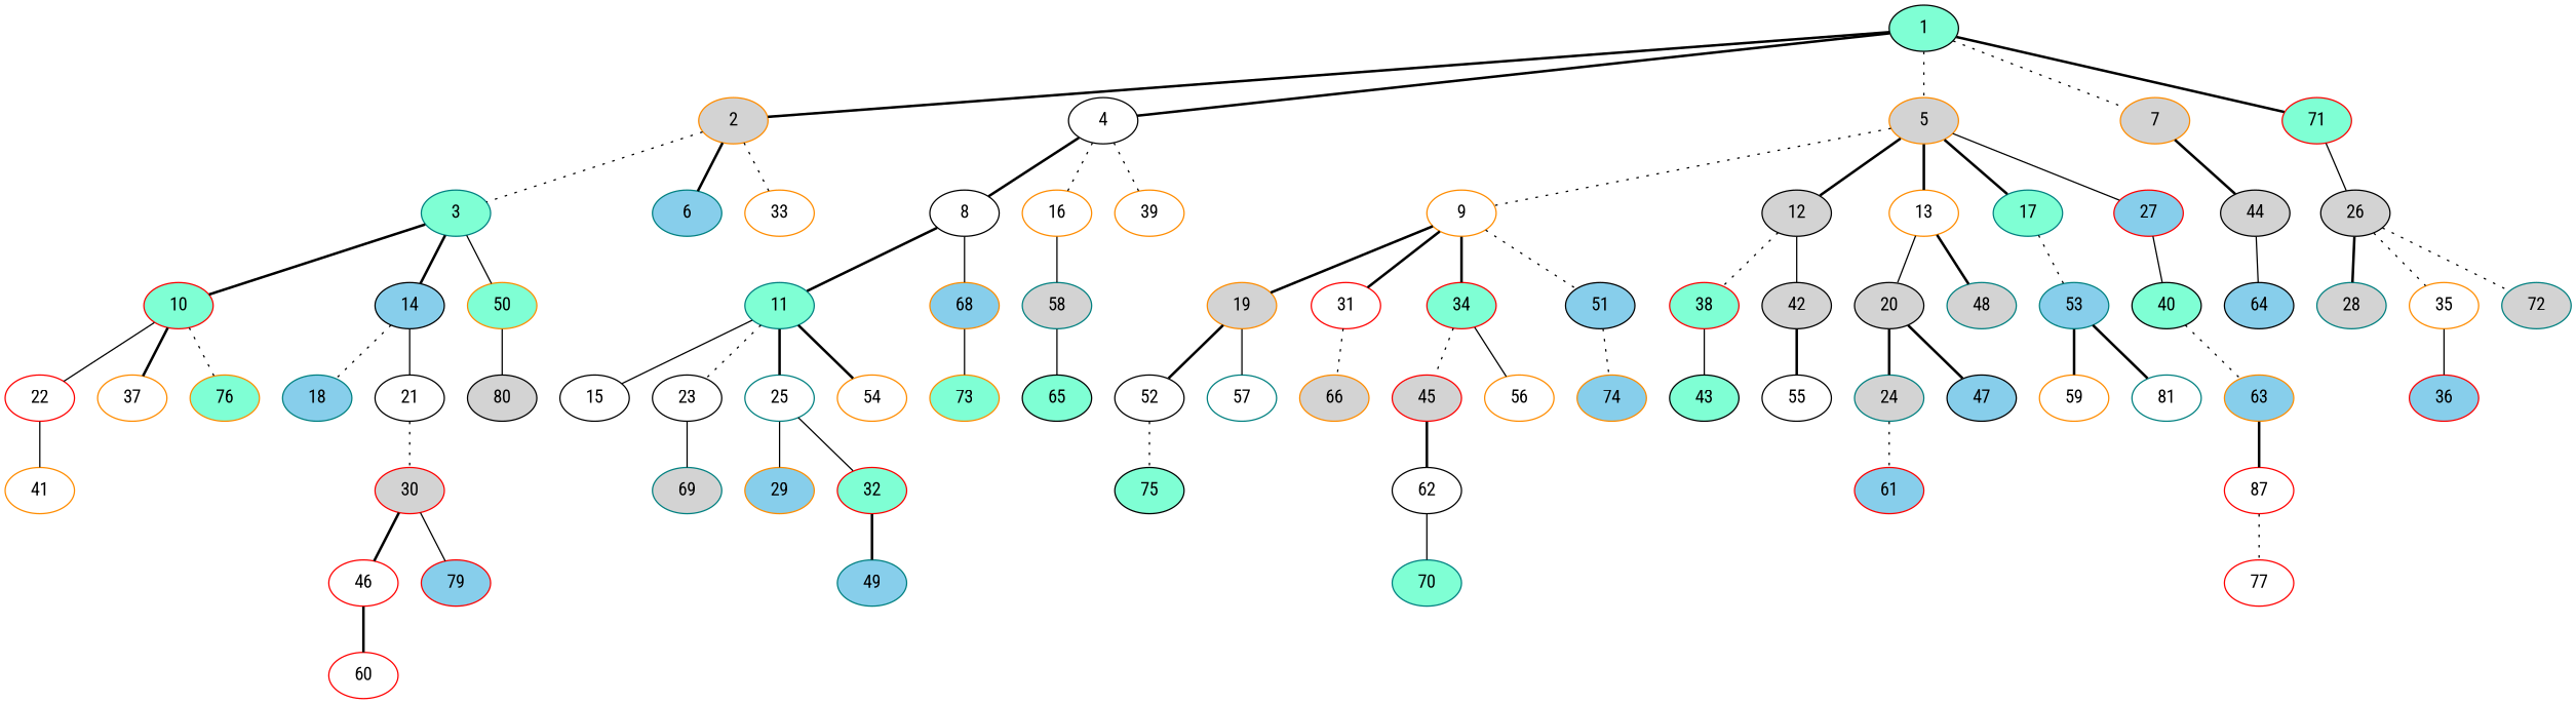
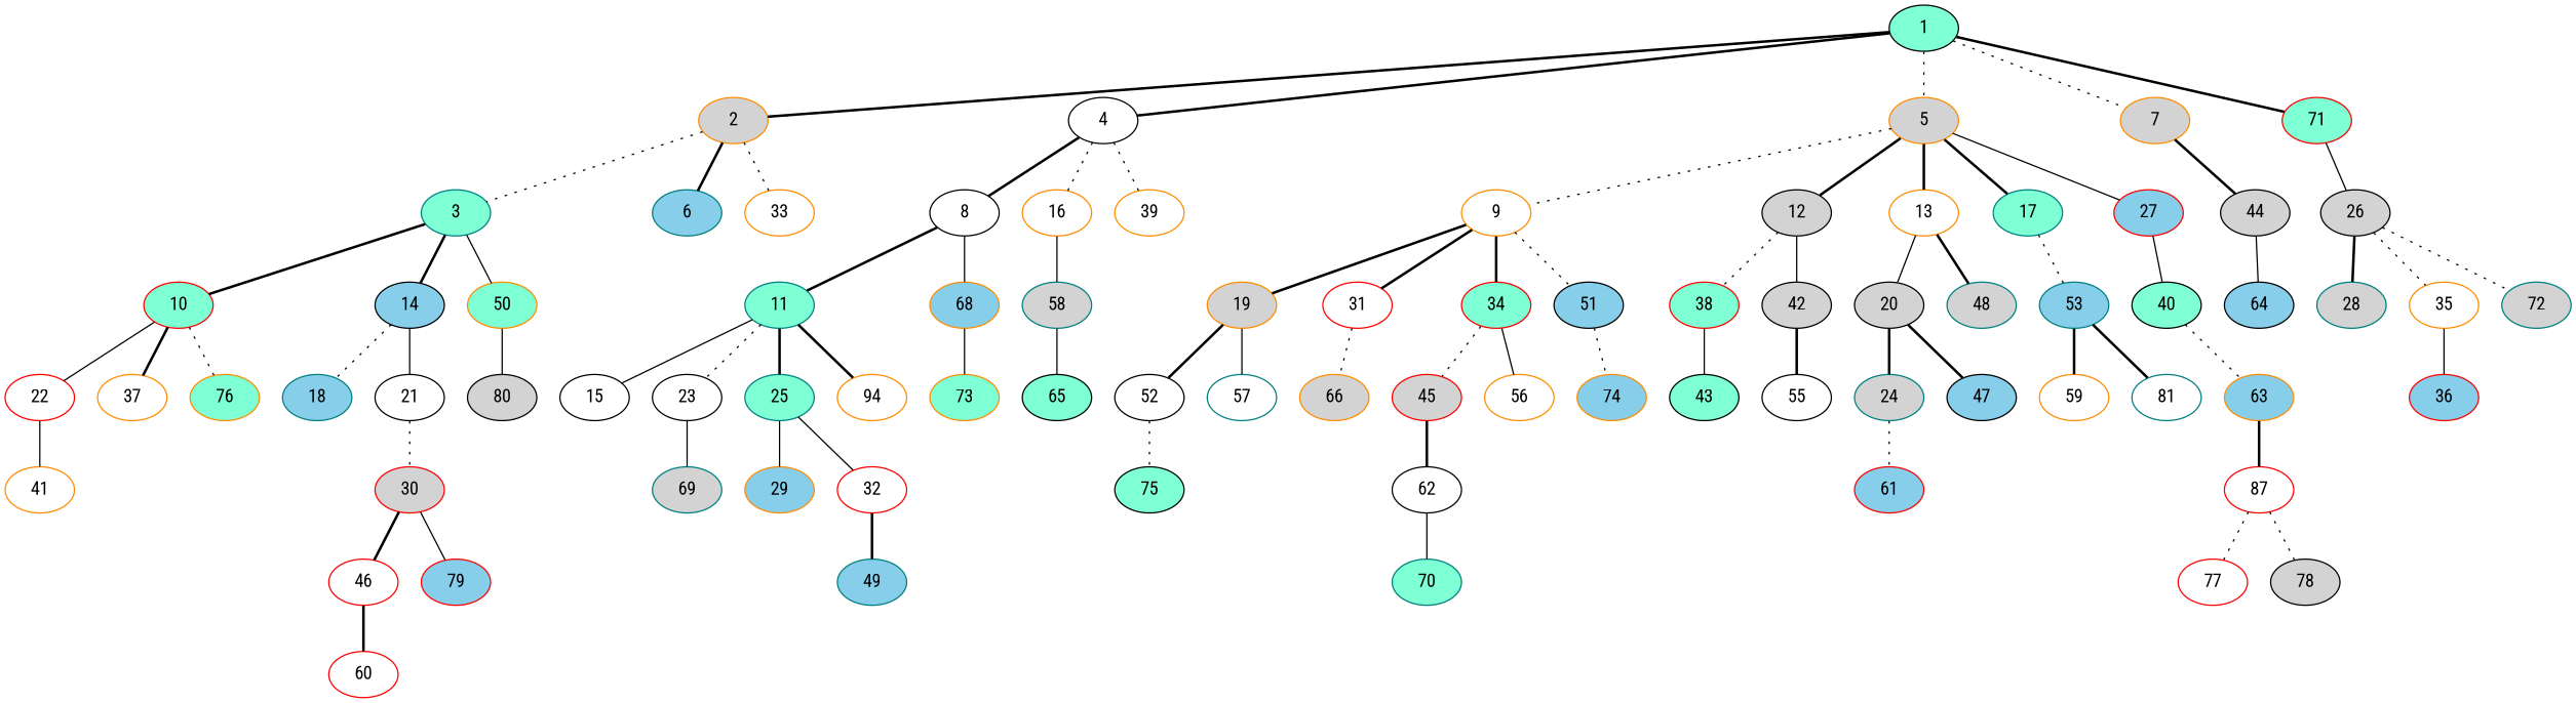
  graph {
    fontname="Roboto Condensed"
    node [color=black fillcolor=white fontname="Roboto Condensed" style=filled]
    edge [fontname="Roboto Condensed" style=bold]
    1 [fillcolor=aquamarine]
    2 [color=darkorange fillcolor=lightgrey]
    4
    5 [color=darkorange fillcolor=lightgrey]
    7 [color=darkorange fillcolor=lightgrey]
    71 [color=red fillcolor=aquamarine]
    3 [color=teal fillcolor=aquamarine]
    6 [color=teal fillcolor=skyblue]
    33 [color=darkorange]
    8
    16 [color=darkorange]
    39 [color=darkorange]
    9 [color=darkorange]
    12 [fillcolor=lightgrey]
    13 [color=darkorange]
    17 [color=teal fillcolor=aquamarine]
    27 [color=red fillcolor=skyblue]
    44 [fillcolor=lightgrey]
    26 [fillcolor=lightgrey]
    10 [color=red fillcolor=aquamarine]
    14 [fillcolor=skyblue]
    50 [color=darkorange fillcolor=aquamarine]
    22 [color=red]
    37 [color=darkorange]
    76 [color=darkorange fillcolor=aquamarine]
    18 [color=teal fillcolor=skyblue]
    21
    80 [fillcolor=lightgrey]
    11 [color=teal fillcolor=aquamarine]
    68 [color=darkorange fillcolor=skyblue]
    58 [color=teal fillcolor=lightgrey]
    19 [color=darkorange fillcolor=lightgrey]
    31 [color=red]
    34 [color=red fillcolor=aquamarine]
    51 [fillcolor=skyblue]
    38 [color=red fillcolor=aquamarine]
    42 [fillcolor=lightgrey]
    20 [fillcolor=lightgrey]
    48 [color=teal fillcolor=lightgrey]
    53 [color=teal fillcolor=skyblue]
    40 [fillcolor=aquamarine]
    28 [color=teal fillcolor=lightgrey]
    35 [color=darkorange]
    72 [color=teal fillcolor=lightgrey]
    64 [fillcolor=skyblue]
    15
    23
-   25 [color=teal]
-   54 [color=darkorange]
+   25 [color=teal fillcolor=aquamarine]
+   54 [color=darkorange label=94]
    73 [color=darkorange fillcolor=aquamarine]
    52
    57 [color=teal]
    66 [color=darkorange fillcolor=lightgrey]
    45 [color=red fillcolor=lightgrey]
    56 [color=darkorange]
    74 [color=darkorange fillcolor=skyblue]
    41 [color=darkorange]
    69 [color=teal fillcolor=lightgrey]
    29 [color=darkorange fillcolor=skyblue]
-   32 [color=red fillcolor=aquamarine]
+   32 [color=red]
    43 [fillcolor=aquamarine]
    55
    24 [color=teal fillcolor=lightgrey]
    47 [fillcolor=skyblue]
    30 [color=red fillcolor=lightgrey]
    65 [fillcolor=aquamarine]
    59 [color=darkorange]
    81 [color=teal]
    75 [fillcolor=aquamarine]
    61 [color=red fillcolor=skyblue]
    46 [color=red]
    79 [color=red fillcolor=skyblue]
    49 [color=teal fillcolor=skyblue]
    36 [color=red fillcolor=skyblue]
    63 [color=darkorange fillcolor=skyblue]
    60 [color=red]
    62
    n78 [color=red label=87]
    70 [color=teal fillcolor=aquamarine]
    77 [color=red]
+   78 [fillcolor=lightgrey]
    1 -- 2
    1 -- 4
    1 -- 5 [style=dotted]
    1 -- 7 [style=dotted]
    1 -- 71
    2 -- 3 [style=dotted]
    2 -- 6
    2 -- 33 [style=dotted]
    4 -- 8
    4 -- 16 [style=dotted]
    4 -- 39 [style=dotted]
    5 -- 9 [style=dotted]
    5 -- 12
    5 -- 13
    5 -- 17
    5 -- 27 [style=solid]
    7 -- 44
    71 -- 26 [style=solid]
    3 -- 10
    3 -- 14
    3 -- 50 [style=solid]
    8 -- 11
    8 -- 68 [style=solid]
    16 -- 58 [style=solid]
    9 -- 19
    9 -- 31
    9 -- 34
    9 -- 51 [style=dotted]
    12 -- 38 [style=dotted]
    12 -- 42 [style=solid]
    13 -- 20 [style=solid]
    13 -- 48
    17 -- 53 [style=dotted]
    27 -- 40 [style=solid]
    44 -- 64 [style=solid]
    26 -- 28
    26 -- 35 [style=dotted]
    26 -- 72 [style=dotted]
    10 -- 22 [style=solid]
    10 -- 37
    10 -- 76 [style=dotted]
    14 -- 18 [style=dotted]
    14 -- 21 [style=solid]
    50 -- 80 [style=solid]
    22 -- 41 [style=solid]
    21 -- 30 [style=dotted]
    11 -- 15 [style=solid]
    11 -- 23 [style=dotted]
    11 -- 25
    11 -- 54
    68 -- 73 [style=solid]
    58 -- 65 [style=solid]
    19 -- 52
    19 -- 57 [style=solid]
    31 -- 66 [style=dotted]
    34 -- 45 [style=dotted]
    34 -- 56 [style=solid]
    51 -- 74 [style=dotted]
    38 -- 43 [style=solid]
    42 -- 55
    20 -- 24
    20 -- 47
    53 -- 59
    53 -- 81
    40 -- 63 [style=dotted]
    35 -- 36 [style=solid]
    23 -- 69 [style=solid]
    25 -- 29 [style=solid]
    25 -- 32 [style=solid]
    52 -- 75 [style=dotted]
    45 -- 62
    32 -- 49
    24 -- 61 [style=dotted]
    30 -- 46
    30 -- 79 [style=solid]
    46 -- 60
    63 -- n78
    62 -- 70 [style=solid]
    n78 -- 77 [style=dotted]
+   n78 -- 78 [style=dotted]
  }
